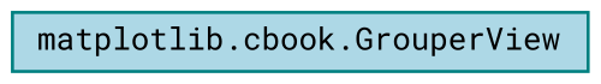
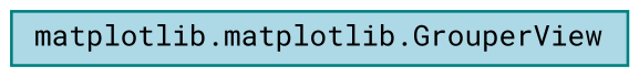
  digraph {
    rankdir=LR
    fontname="Roboto Mono"
-   n1 [color=teal fillcolor=lightblue fontname="Roboto Mono" fontsize=10 height=0.2 label="matplotlib.cbook.GrouperView" shape=box style=filled width=0.4]
+   n1 [color=teal fillcolor=lightblue fontname="Roboto Mono" fontsize=10 height=0.2 label="matplotlib.matplotlib.GrouperView" shape=box style=filled width=0.4]
  }
